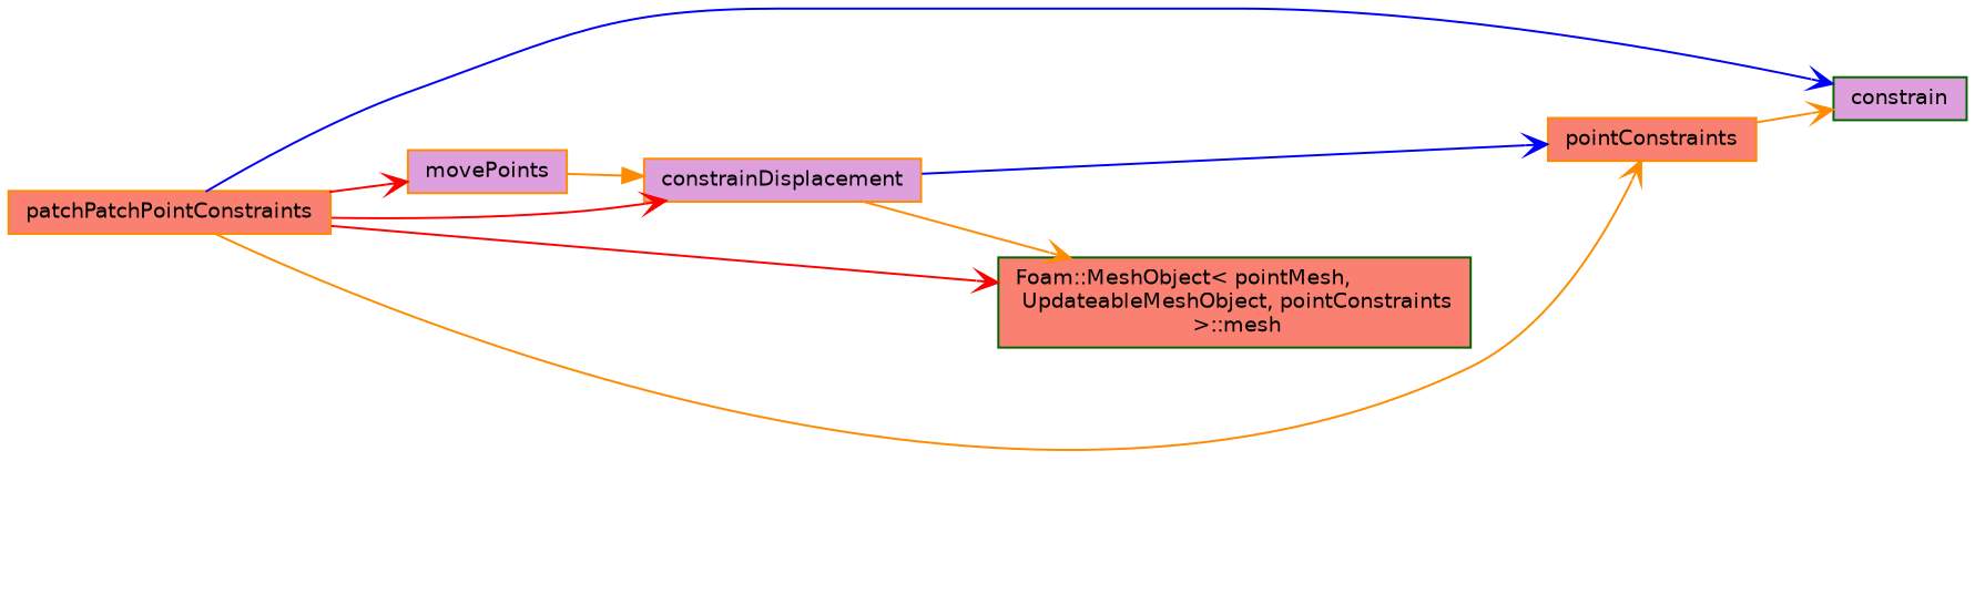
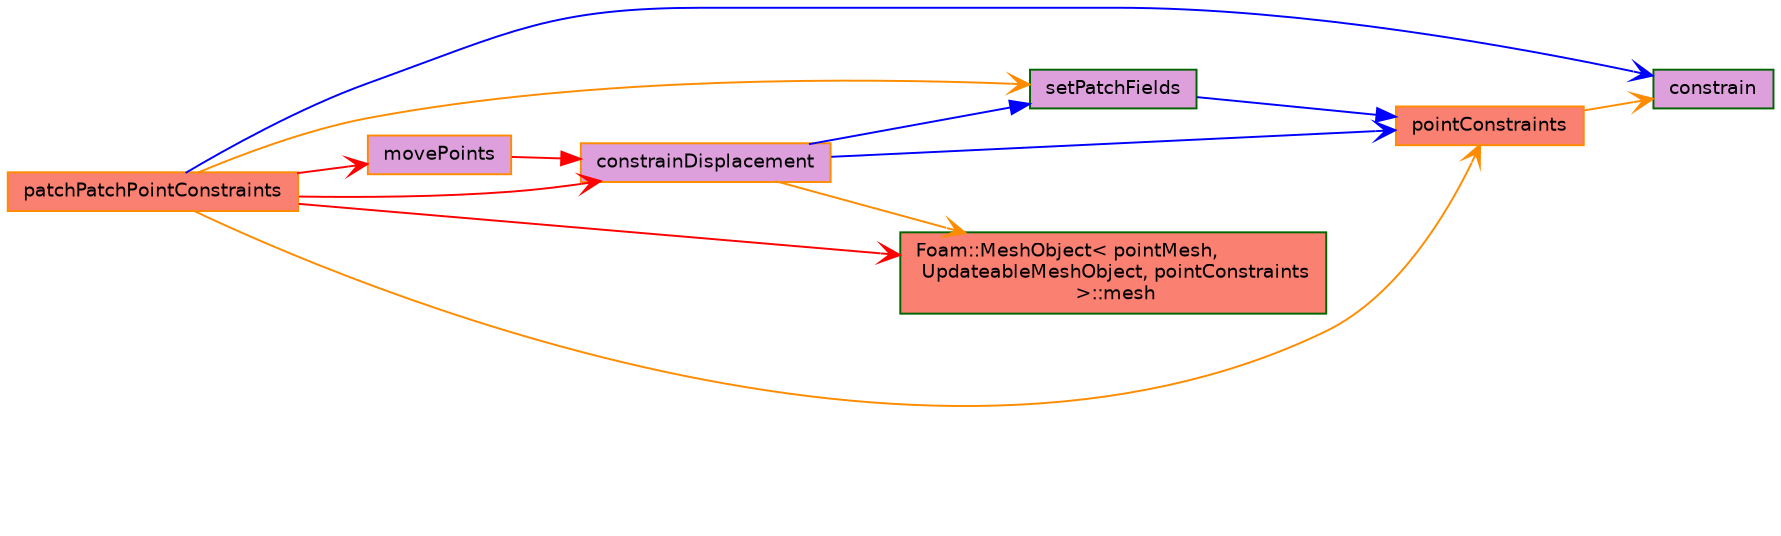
  digraph {
    rankdir=LR
    node [color=darkorange fillcolor=plum fontname=Helvetica fontsize=10 shape=record style=filled]
    edge [arrowhead=vee color=blue fontname=Helvetica fontsize=10 labelfontname=Helvetica labelfontsize=10 style=solid]
    n1 [fillcolor=salmon fontcolor=black height=0.2 label=patchPatchPointConstraints width=0.4]
    n2 [color=darkgreen height=0.2 label=constrain width=0.4]
    n3 [fillcolor=salmon height=0.2 label=pointConstraints width=0.4]
    n4 [height=0.2 label=constrainDisplacement width=0.4]
+   n5 [color=darkgreen height=0.2 label=setPatchFields width=0.4]
    n6 [color=darkgreen fillcolor=salmon height=0.2 label="Foam::MeshObject\< pointMesh,\l UpdateableMeshObject, pointConstraints\l \>::mesh" width=0.4]
    n7 [height=0.2 label=movePoints width=0.4]
    n1 -> n2
    n1 -> n3 [color=darkorange]
    n1 -> n4 [color=red]
+   n1 -> n5 [color=darkorange]
    n1 -> n6 [color=red]
    n1 -> n7 [color=red]
    n3 -> n2 [color=darkorange]
    n4 -> n3
+   n4 -> n5 [arrowhead=normal]
    n4 -> n6 [color=darkorange]
-   n7 -> n4 [arrowhead=normal color=darkorange]
+   n5 -> n3 [arrowhead=normal]
+   n7 -> n4 [arrowhead=normal color=red]
  }
